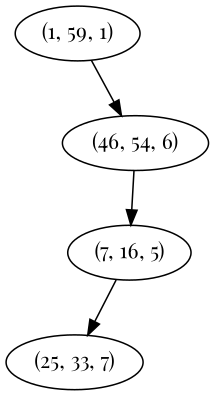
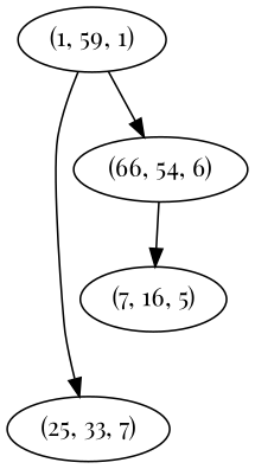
  digraph {
    fontname="Playfair Display"
    node [fontname="Playfair Display"]
    edge [fontname="Playfair Display"]
    "(1, 59, 1)"
    "(25, 33, 7)"
-   "(46, 54, 6)"
+   "(46, 54, 6)" [label="(66, 54, 6)"]
    "(7, 16, 5)"
-   "(7, 16, 5)" -> "(25, 33, 7)"
+   "(1, 59, 1)" -> "(25, 33, 7)"
    "(1, 59, 1)" -> "(46, 54, 6)"
    "(46, 54, 6)" -> "(7, 16, 5)"
  }
